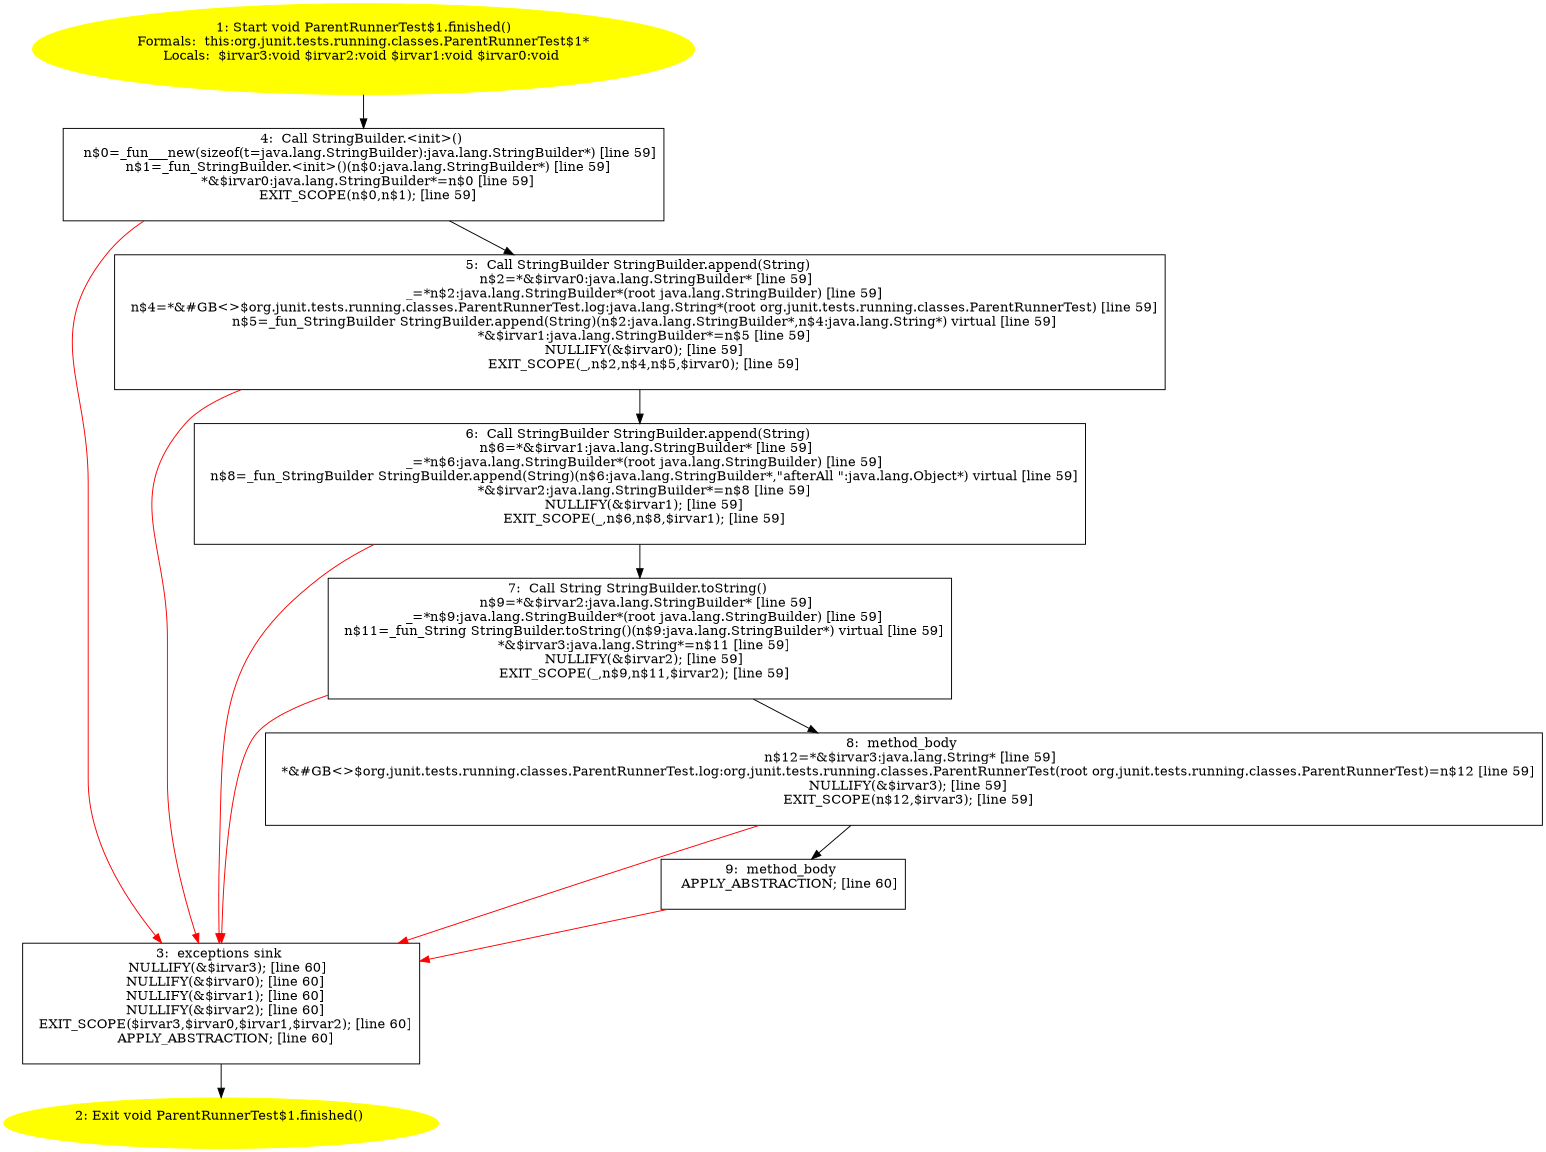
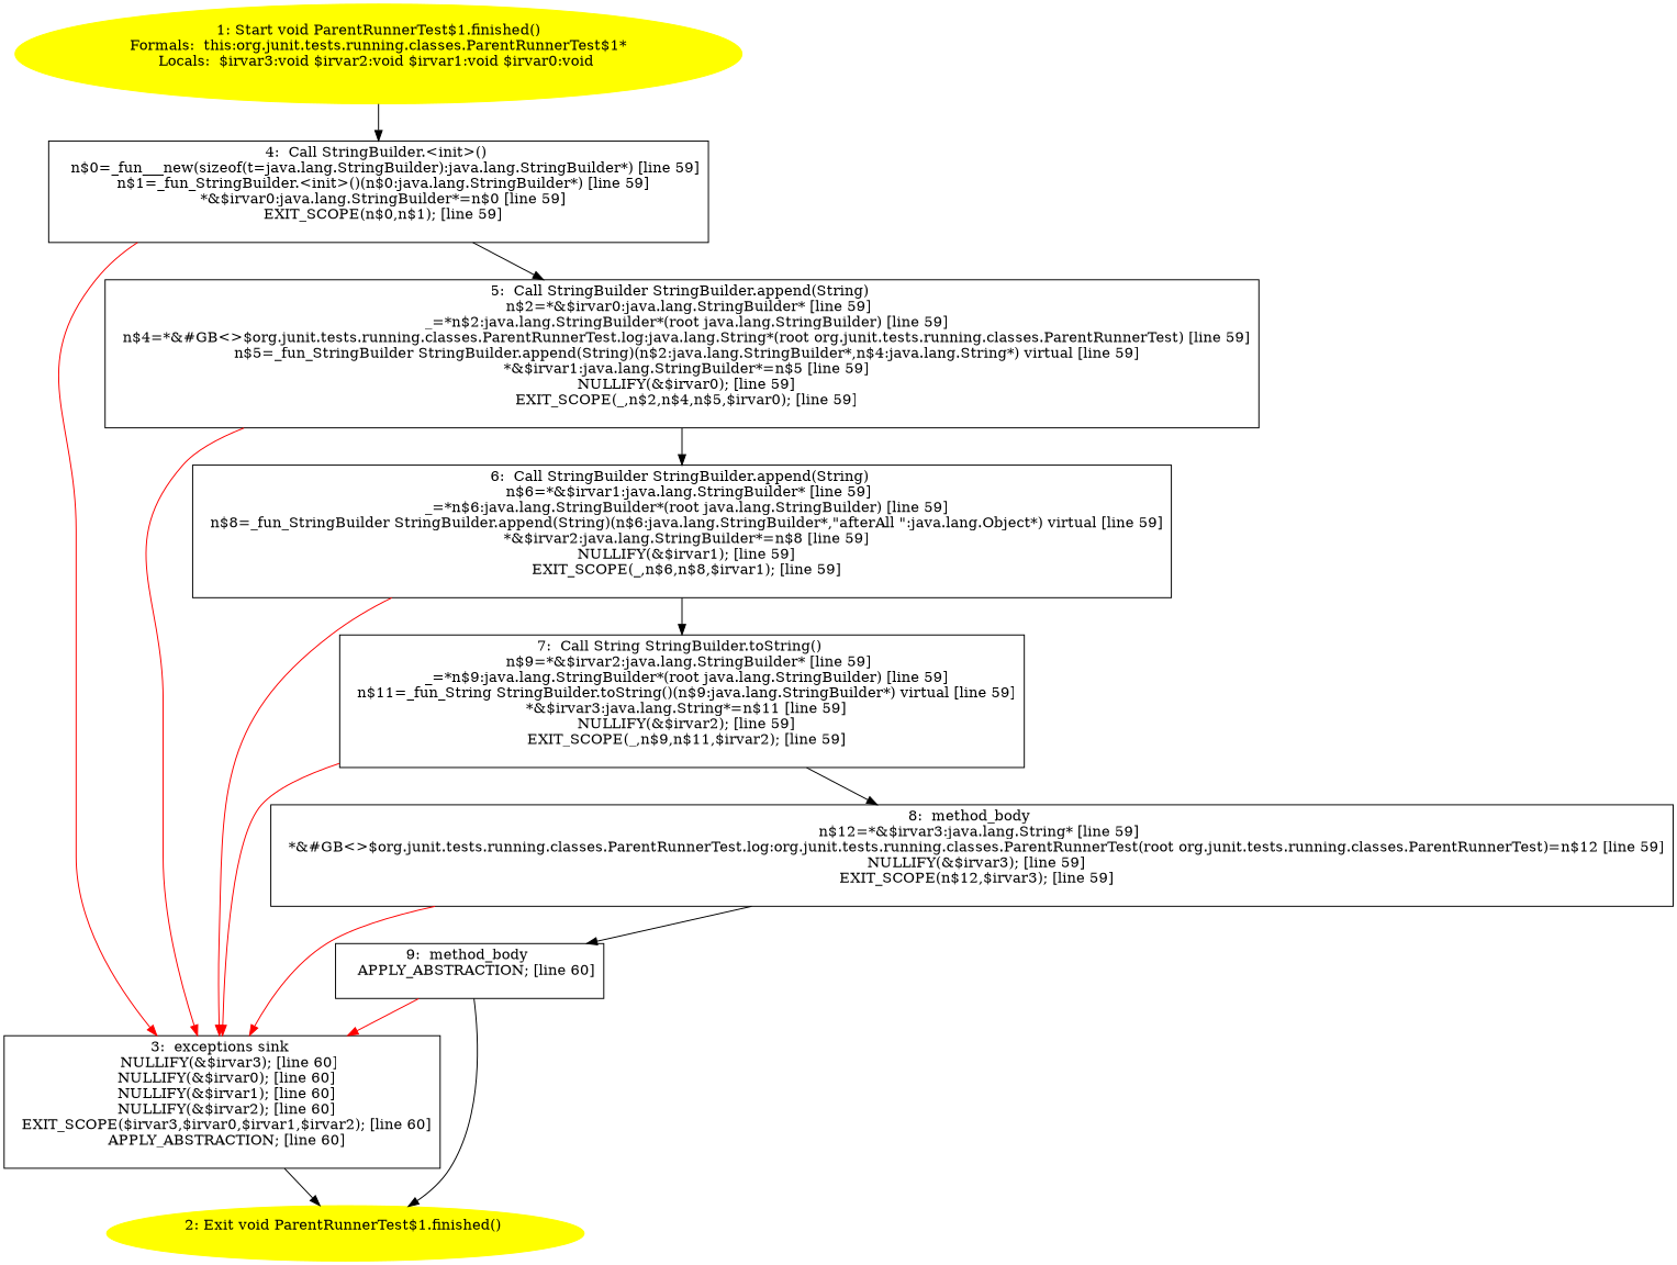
  digraph {
    node [shape=box]
    n1 [color=yellow label="1: Start void ParentRunnerTest$1.finished()\nFormals:  this:org.junit.tests.running.classes.ParentRunnerTest$1*\nLocals:  $irvar3:void $irvar2:void $irvar1:void $irvar0:void \n  " style=filled shape=""]
    n2 [label="4:  Call StringBuilder.<init>() \n   n$0=_fun___new(sizeof(t=java.lang.StringBuilder):java.lang.StringBuilder*) [line 59]\n  n$1=_fun_StringBuilder.<init>()(n$0:java.lang.StringBuilder*) [line 59]\n  *&$irvar0:java.lang.StringBuilder*=n$0 [line 59]\n  EXIT_SCOPE(n$0,n$1); [line 59]\n "]
    n3 [label="3:  exceptions sink \n   NULLIFY(&$irvar3); [line 60]\n  NULLIFY(&$irvar0); [line 60]\n  NULLIFY(&$irvar1); [line 60]\n  NULLIFY(&$irvar2); [line 60]\n  EXIT_SCOPE($irvar3,$irvar0,$irvar1,$irvar2); [line 60]\n  APPLY_ABSTRACTION; [line 60]\n "]
    n4 [label="5:  Call StringBuilder StringBuilder.append(String) \n   n$2=*&$irvar0:java.lang.StringBuilder* [line 59]\n  _=*n$2:java.lang.StringBuilder*(root java.lang.StringBuilder) [line 59]\n  n$4=*&#GB<>$org.junit.tests.running.classes.ParentRunnerTest.log:java.lang.String*(root org.junit.tests.running.classes.ParentRunnerTest) [line 59]\n  n$5=_fun_StringBuilder StringBuilder.append(String)(n$2:java.lang.StringBuilder*,n$4:java.lang.String*) virtual [line 59]\n  *&$irvar1:java.lang.StringBuilder*=n$5 [line 59]\n  NULLIFY(&$irvar0); [line 59]\n  EXIT_SCOPE(_,n$2,n$4,n$5,$irvar0); [line 59]\n "]
    n5 [color=yellow label="2: Exit void ParentRunnerTest$1.finished() \n  " style=filled shape=""]
    n6 [label="6:  Call StringBuilder StringBuilder.append(String) \n   n$6=*&$irvar1:java.lang.StringBuilder* [line 59]\n  _=*n$6:java.lang.StringBuilder*(root java.lang.StringBuilder) [line 59]\n  n$8=_fun_StringBuilder StringBuilder.append(String)(n$6:java.lang.StringBuilder*,\"afterAll \":java.lang.Object*) virtual [line 59]\n  *&$irvar2:java.lang.StringBuilder*=n$8 [line 59]\n  NULLIFY(&$irvar1); [line 59]\n  EXIT_SCOPE(_,n$6,n$8,$irvar1); [line 59]\n "]
    n7 [label="7:  Call String StringBuilder.toString() \n   n$9=*&$irvar2:java.lang.StringBuilder* [line 59]\n  _=*n$9:java.lang.StringBuilder*(root java.lang.StringBuilder) [line 59]\n  n$11=_fun_String StringBuilder.toString()(n$9:java.lang.StringBuilder*) virtual [line 59]\n  *&$irvar3:java.lang.String*=n$11 [line 59]\n  NULLIFY(&$irvar2); [line 59]\n  EXIT_SCOPE(_,n$9,n$11,$irvar2); [line 59]\n "]
    n8 [label="8:  method_body \n   n$12=*&$irvar3:java.lang.String* [line 59]\n  *&#GB<>$org.junit.tests.running.classes.ParentRunnerTest.log:org.junit.tests.running.classes.ParentRunnerTest(root org.junit.tests.running.classes.ParentRunnerTest)=n$12 [line 59]\n  NULLIFY(&$irvar3); [line 59]\n  EXIT_SCOPE(n$12,$irvar3); [line 59]\n "]
    n9 [label="9:  method_body \n   APPLY_ABSTRACTION; [line 60]\n "]
    n1 -> n2
    n2 -> n3 [color=red]
    n2 -> n4
    n3 -> n5
    n4 -> n3 [color=red]
    n4 -> n6
    n6 -> n3 [color=red]
    n6 -> n7
    n7 -> n3 [color=red]
    n7 -> n8
    n8 -> n3 [color=red]
    n8 -> n9
    n9 -> n3 [color=red]
+   n9 -> n5
  }
